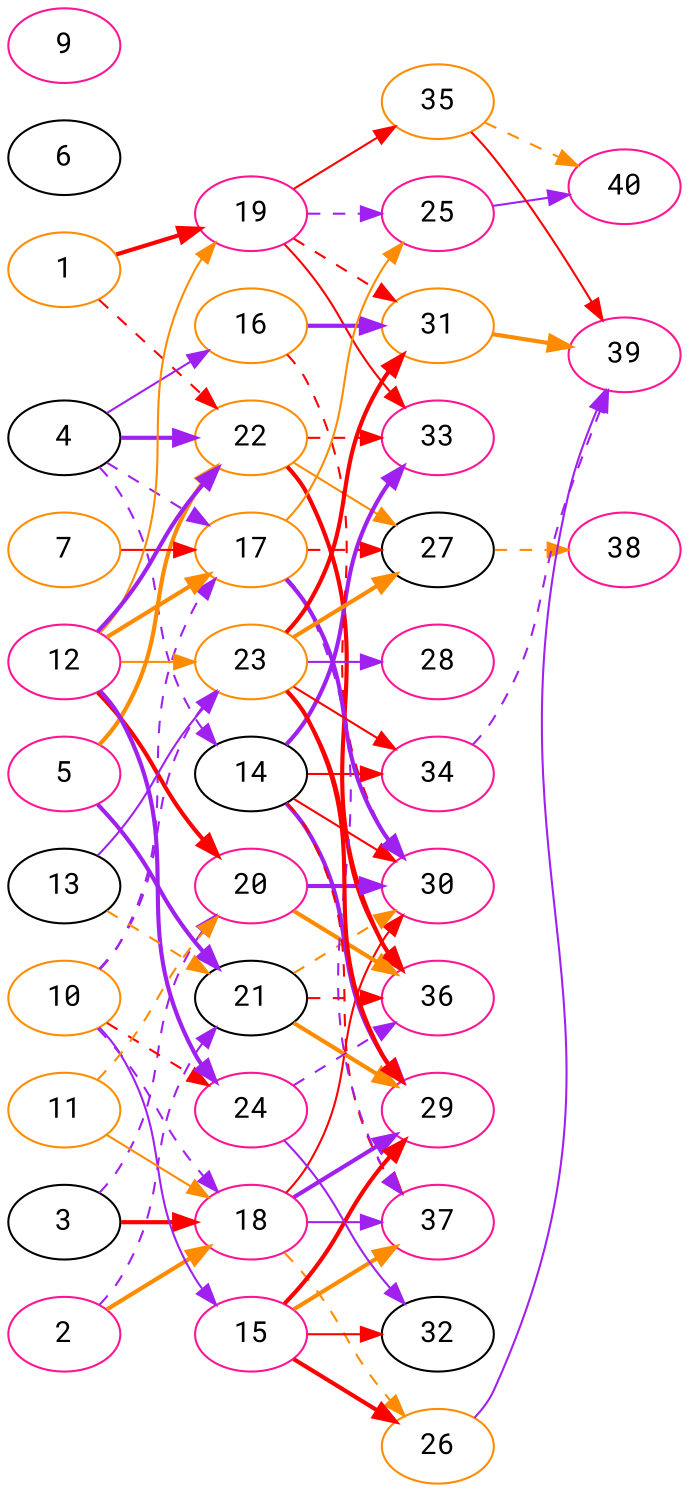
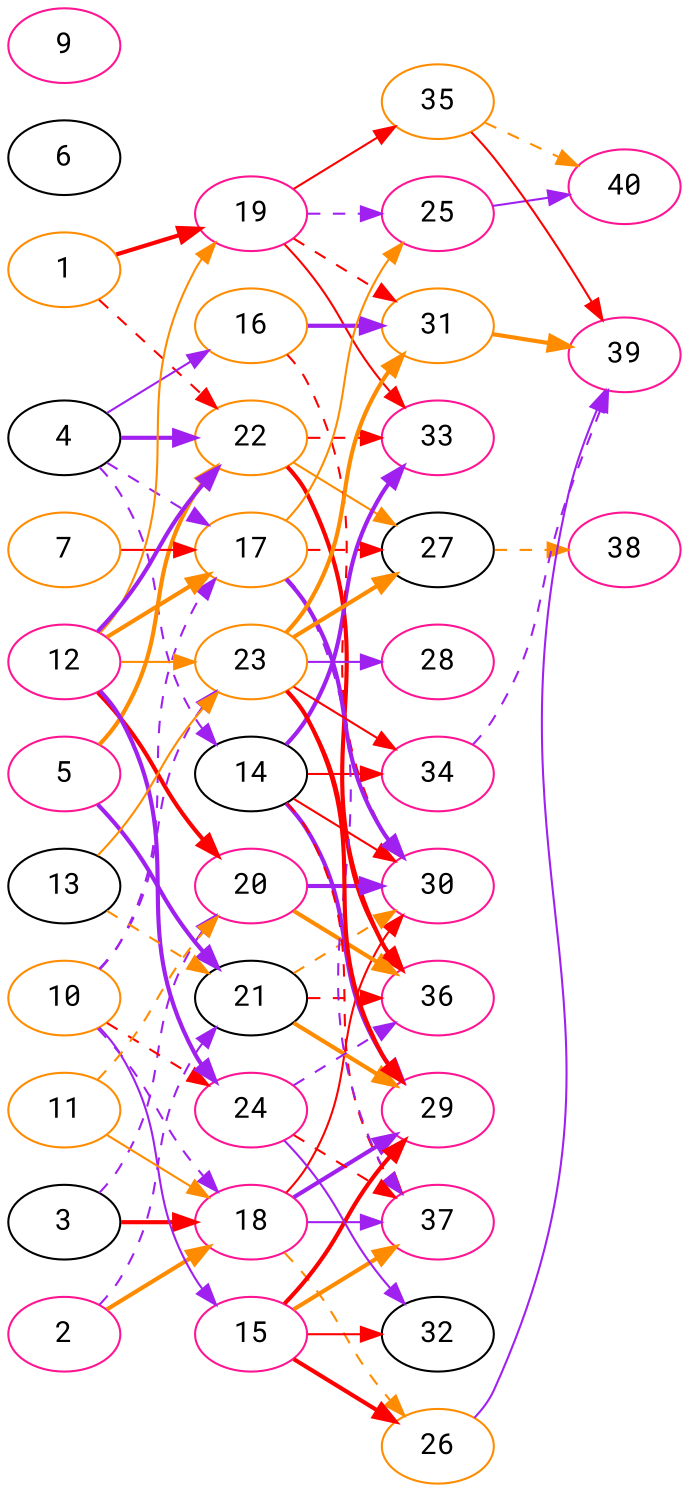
  digraph {
    fontname="Roboto Mono"
    rankdir=LR
    node [alpha=0.13 color=deeppink fontname="Roboto Mono"]
    edge [color=purple fontname="Roboto Mono" style=bold]
    1 [alpha=0.18 color=darkorange expect_size=21925888]
    19 [alpha=0.20 expect_size=30659584]
    22 [alpha=0.17 color=darkorange expect_size=6542336]
    33 [alpha=0.09 expect_size=39355392]
    31 [alpha=0.19 color=darkorange expect_size=16838656]
    25 [alpha=0.20 expect_size=26303488]
    35 [alpha=0.06 color=darkorange expect_size=21201920]
    27 [alpha=0.15 color=black expect_size=35430400]
    36 [expect_size=20653056]
    39 [alpha=0.18 expect_size=22883328]
    40 [alpha=0.14 expect_size=52062208]
    38 [alpha=0.00 expect_size=36455424]
    2 [expect_size=16050176]
    18 [alpha=0.07 expect_size=19700736]
    21 [color=black expect_size=46759936]
    29 [alpha=0.12 expect_size=33974272]
    30 [alpha=0.06 expect_size=33955840]
    37 [alpha=0.14 expect_size=47692800]
    26 [alpha=0.11 color=darkorange expect_size=19549184]
    3 [alpha=0.12 color=black expect_size=36696064]
    20 [expect_size=48985088]
    4 [color=black expect_size=17382400]
    14 [alpha=0.12 color=black expect_size=9279488]
    16 [alpha=0.07 color=darkorange expect_size=33587200]
    17 [alpha=0.12 color=darkorange expect_size=35077120]
    34 [alpha=0.10 expect_size=26877952]
    5 [alpha=0.17 expect_size=50753536]
    6 [alpha=0.01 color=black expect_size=27705344]
    7 [color=darkorange expect_size=33746944]
    23 [alpha=0.15 color=darkorange expect_size=27566080]
    28 [alpha=0.14 expect_size=16759808]
    9 [alpha=0.08 expect_size=50327552]
    10 [alpha=0.19 color=darkorange expect_size=42492928]
    15 [alpha=0.17 expect_size=39726080]
    24 [alpha=0.18 expect_size=45473792]
    32 [alpha=0.09 color=black expect_size=46493696]
    11 [alpha=0.03 color=darkorange expect_size=50347008]
    12 [alpha=0.09 expect_size=44627968]
    13 [alpha=0.08 color=black expect_size=28307456]
    1 -> 19 [color=red]
    1 -> 22 [color=red style=dashed]
    19 -> 33 [color=red style=solid]
    19 -> 31 [color=red style=dashed]
    19 -> 25 [style=dashed]
    19 -> 35 [color=red style=solid]
    22 -> 33 [color=red style=dashed]
    22 -> 27 [color=darkorange style=solid]
    22 -> 36 [color=red]
    31 -> 39 [color=darkorange]
    25 -> 40 [style=solid]
    35 -> 39 [color=red style=solid]
    35 -> 40 [color=darkorange style=dashed]
    27 -> 38 [color=darkorange style=dashed]
    2 -> 18 [color=darkorange]
    2 -> 21 [style=dashed]
    18 -> 29
    18 -> 30 [color=red style=solid]
    18 -> 37 [style=solid]
    18 -> 26 [color=darkorange style=dashed]
    21 -> 36 [color=red style=dashed]
    21 -> 29 [color=darkorange]
    21 -> 30 [color=darkorange style=dashed]
    26 -> 39 [style=solid]
    3 -> 18 [color=red]
    3 -> 20 [style=dashed]
    20 -> 36 [color=darkorange]
    20 -> 30
    4 -> 22
    4 -> 14 [style=dashed]
    4 -> 16 [style=solid]
    4 -> 17 [style=dashed]
    14 -> 33
    14 -> 29
    14 -> 30 [color=red style=solid]
    14 -> 37 [color=red style=dashed]
    14 -> 34 [color=red style=solid]
    16 -> 31
    16 -> 30 [color=red style=dashed]
    17 -> 25 [color=darkorange style=solid]
    17 -> 27 [color=red style=dashed]
    17 -> 30
    17 -> 37 [style=dashed]
    34 -> 39 [style=dashed]
    5 -> 22 [color=darkorange]
    5 -> 21
    7 -> 17 [color=red style=solid]
-   23 -> 31 [color=red]
+   23 -> 31 [color=darkorange]
    23 -> 27 [color=darkorange]
    23 -> 36 [color=red style=solid]
    23 -> 29 [color=red]
    23 -> 34 [color=red style=solid]
    23 -> 28 [style=solid]
    10 -> 18 [style=dashed]
    10 -> 17 [style=dashed]
    10 -> 23 [style=dashed]
    10 -> 15 [style=solid]
    10 -> 24 [color=red style=dashed]
    15 -> 29 [color=red]
    15 -> 37 [color=darkorange]
    15 -> 26 [color=red]
    15 -> 32 [color=red style=solid]
    24 -> 36 [style=dashed]
+   24 -> 37 [color=red style=dashed]
    24 -> 32 [style=solid]
    11 -> 18 [color=darkorange style=solid]
    11 -> 20 [color=darkorange style=dashed]
    12 -> 19 [color=darkorange style=solid]
    12 -> 22
    12 -> 20 [color=red]
    12 -> 17 [color=darkorange]
    12 -> 23 [color=darkorange style=solid]
    12 -> 24
    13 -> 21 [color=darkorange style=dashed]
-   13 -> 23 [style=solid]
+   13 -> 23 [color=darkorange style=solid]
  }
